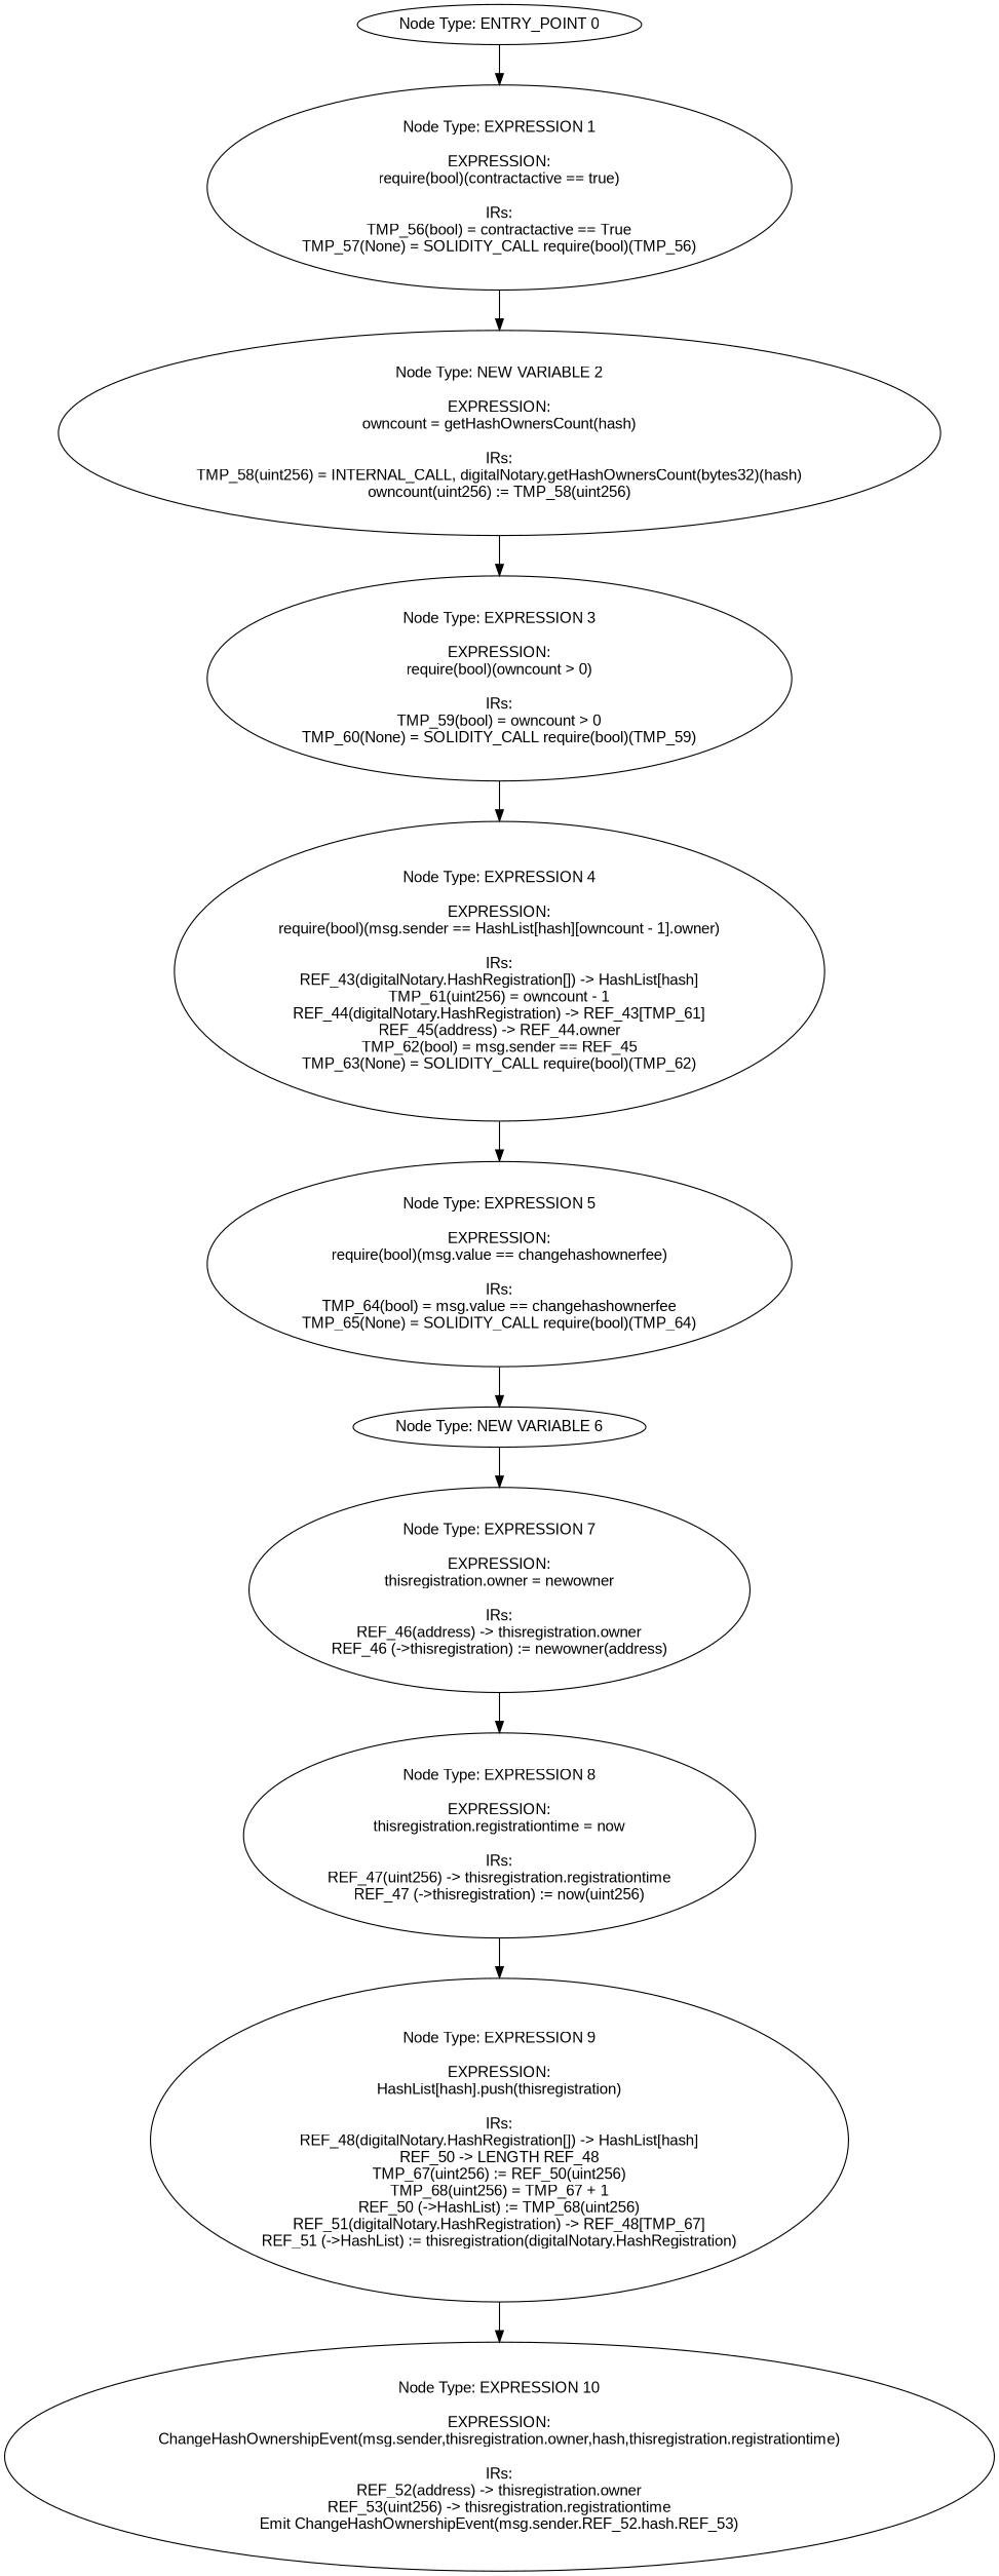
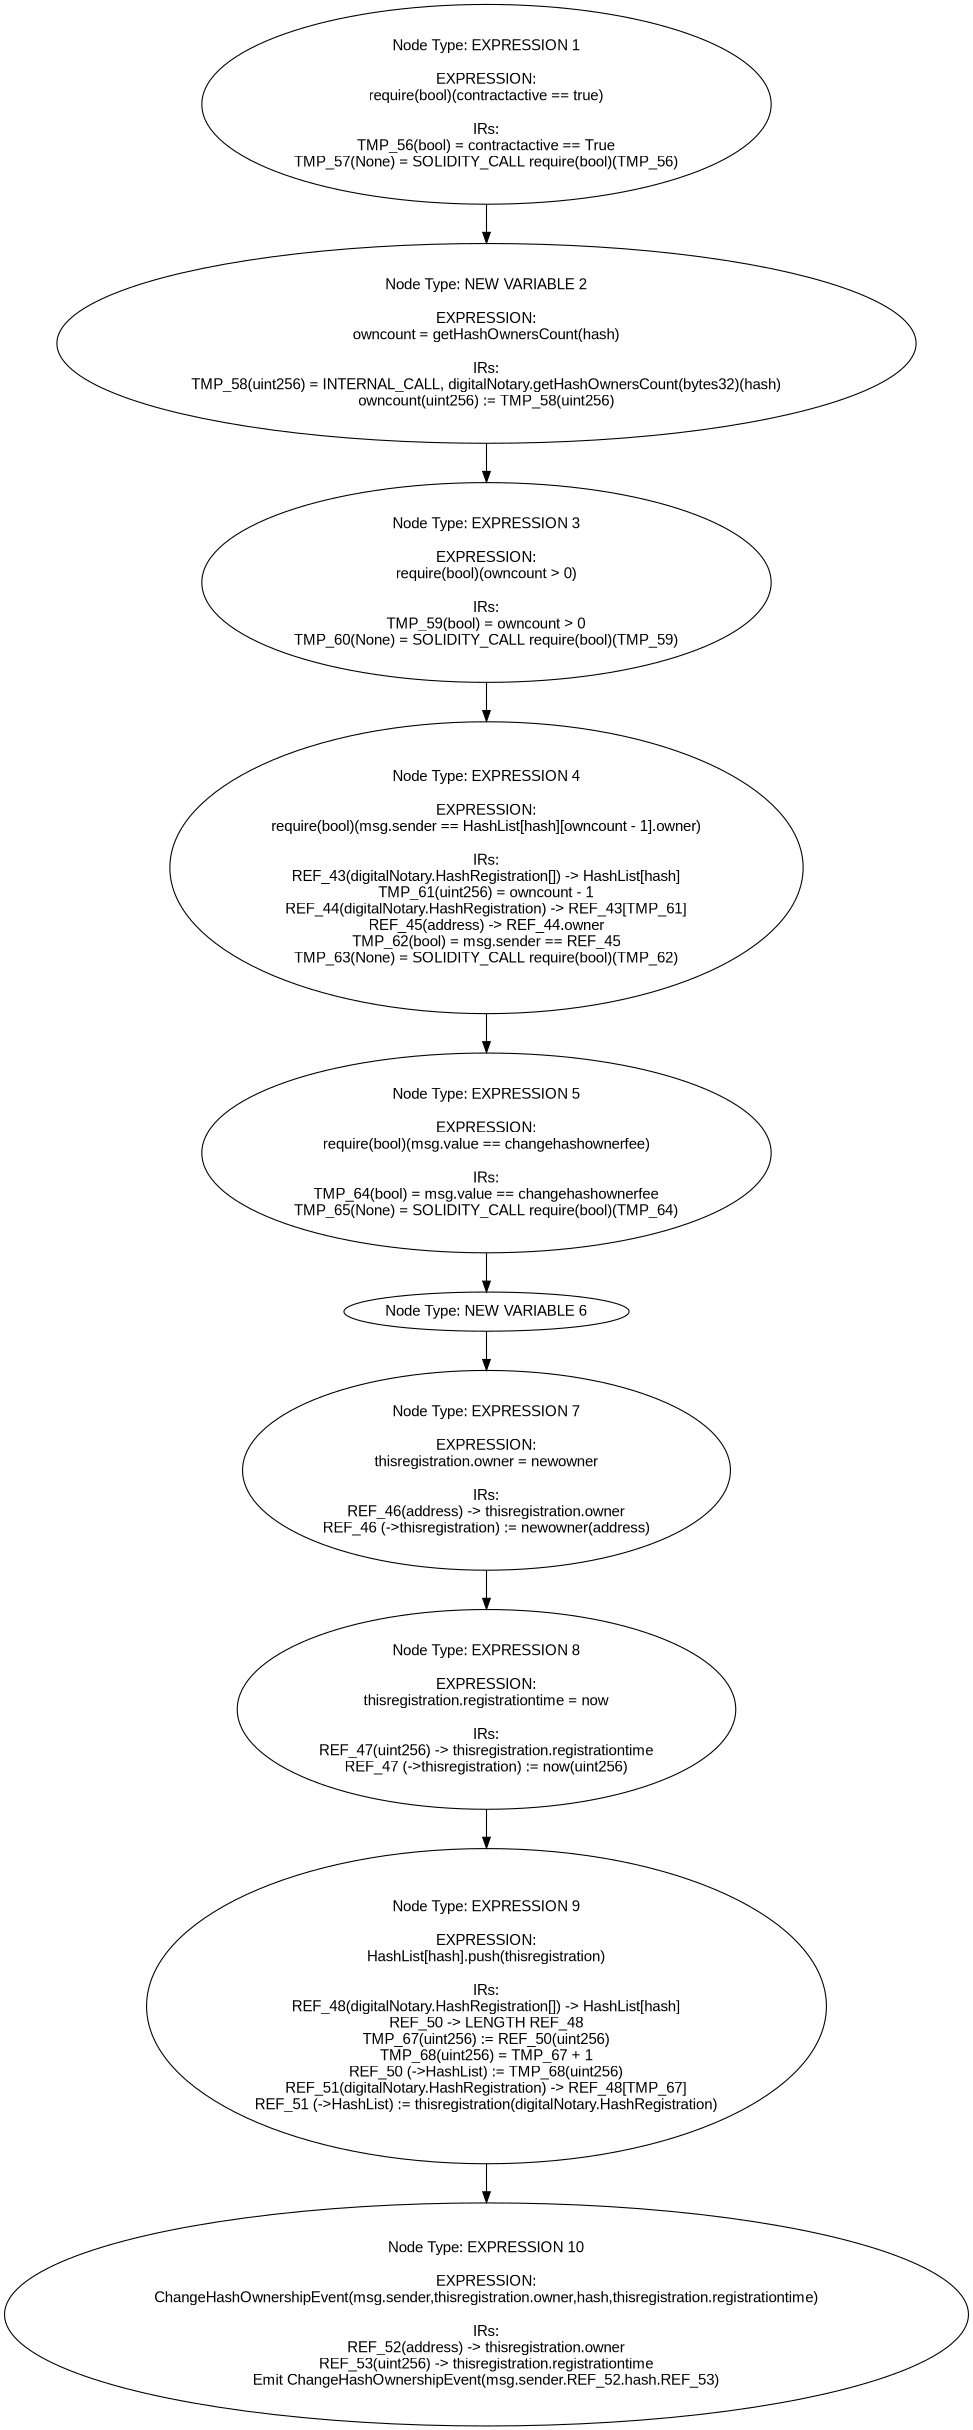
  digraph {
    fontname="Liberation Sans"
    node [fontname="Liberation Sans"]
    edge [fontname="Liberation Sans"]
-   n1 [label="Node Type: ENTRY_POINT 0\n"]
    n2 [label="Node Type: EXPRESSION 1\n\nEXPRESSION:\nrequire(bool)(contractactive == true)\n\nIRs:\nTMP_56(bool) = contractactive == True\nTMP_57(None) = SOLIDITY_CALL require(bool)(TMP_56)"]
    n3 [label="Node Type: NEW VARIABLE 2\n\nEXPRESSION:\nowncount = getHashOwnersCount(hash)\n\nIRs:\nTMP_58(uint256) = INTERNAL_CALL, digitalNotary.getHashOwnersCount(bytes32)(hash)\nowncount(uint256) := TMP_58(uint256)"]
    n4 [label="Node Type: EXPRESSION 3\n\nEXPRESSION:\nrequire(bool)(owncount > 0)\n\nIRs:\nTMP_59(bool) = owncount > 0\nTMP_60(None) = SOLIDITY_CALL require(bool)(TMP_59)"]
    n5 [label="Node Type: EXPRESSION 4\n\nEXPRESSION:\nrequire(bool)(msg.sender == HashList[hash][owncount - 1].owner)\n\nIRs:\nREF_43(digitalNotary.HashRegistration[]) -> HashList[hash]\nTMP_61(uint256) = owncount - 1\nREF_44(digitalNotary.HashRegistration) -> REF_43[TMP_61]\nREF_45(address) -> REF_44.owner\nTMP_62(bool) = msg.sender == REF_45\nTMP_63(None) = SOLIDITY_CALL require(bool)(TMP_62)"]
    n6 [label="Node Type: EXPRESSION 5\n\nEXPRESSION:\nrequire(bool)(msg.value == changehashownerfee)\n\nIRs:\nTMP_64(bool) = msg.value == changehashownerfee\nTMP_65(None) = SOLIDITY_CALL require(bool)(TMP_64)"]
    n7 [label="Node Type: NEW VARIABLE 6\n"]
    n8 [label="Node Type: EXPRESSION 7\n\nEXPRESSION:\nthisregistration.owner = newowner\n\nIRs:\nREF_46(address) -> thisregistration.owner\nREF_46 (->thisregistration) := newowner(address)"]
    n9 [label="Node Type: EXPRESSION 8\n\nEXPRESSION:\nthisregistration.registrationtime = now\n\nIRs:\nREF_47(uint256) -> thisregistration.registrationtime\nREF_47 (->thisregistration) := now(uint256)"]
    n10 [label="Node Type: EXPRESSION 9\n\nEXPRESSION:\nHashList[hash].push(thisregistration)\n\nIRs:\nREF_48(digitalNotary.HashRegistration[]) -> HashList[hash]\nREF_50 -> LENGTH REF_48\nTMP_67(uint256) := REF_50(uint256)\nTMP_68(uint256) = TMP_67 + 1\nREF_50 (->HashList) := TMP_68(uint256)\nREF_51(digitalNotary.HashRegistration) -> REF_48[TMP_67]\nREF_51 (->HashList) := thisregistration(digitalNotary.HashRegistration)"]
    n11 [label="Node Type: EXPRESSION 10\n\nEXPRESSION:\nChangeHashOwnershipEvent(msg.sender,thisregistration.owner,hash,thisregistration.registrationtime)\n\nIRs:\nREF_52(address) -> thisregistration.owner\nREF_53(uint256) -> thisregistration.registrationtime\nEmit ChangeHashOwnershipEvent(msg.sender.REF_52.hash.REF_53)"]
-   n1 -> n2
    n2 -> n3
    n3 -> n4
    n4 -> n5
    n5 -> n6
    n6 -> n7
    n7 -> n8
    n8 -> n9
    n9 -> n10
    n10 -> n11
  }
